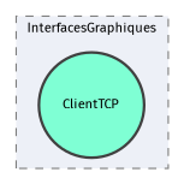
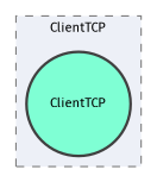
  digraph {
    compound=true
    fontname="Fira Sans"
    n1 [color=grey25 fillcolor=aquamarine fontname="Fira Sans" fontsize=10 height=0.2 label=ClientTCP shape=circle style="filled,bold" width=0.4]
    subgraph cluster_1 {
      bgcolor="#edf0f7"
      fontsize=10
-     label=InterfacesGraphiques
+     label=ClientTCP
      pencolor=grey50
      style="filled,dashed"
      n1
    }
  }
